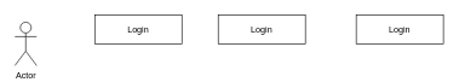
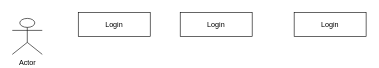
  <mxCell id="0" />
  <mxCell id="1" parent="0" />
- <mxCell id="2" value="Actor" style="shape=umlActor;verticalLabelPosition=bottom;verticalAlign=top;html=1;" vertex="1" parent="1"><mxGeometry x="20" y="30" width="30" height="60" as="geometry" /></mxCell>
+ <mxCell id="2" value="Actor" style="shape=umlActor;verticalLabelPosition=bottom;verticalAlign=top;html=1;" vertex="1" parent="1"><mxGeometry x="20" y="30" width="50" height="60" as="geometry" /></mxCell>
  <mxCell id="3" value="Login" style="fontStyle=0;" vertex="1" parent="1"><mxGeometry x="130" y="20" width="120" height="40" as="geometry" /></mxCell>
  <mxCell id="4" value="Login" style="fontStyle=0;" vertex="1" parent="1"><mxGeometry x="300" y="20" width="120" height="40" as="geometry" /></mxCell>
  <mxCell id="5" value="Login" style="fontStyle=0;" vertex="1" parent="1"><mxGeometry x="490" y="20" width="120" height="40" as="geometry" /></mxCell>
